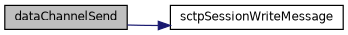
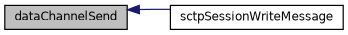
  digraph {
    rankdir=LR
    node [color=black fontname=Helvetica fontsize=10 shape=record style=filled]
    n1 [fillcolor=grey75 fontcolor=black height=0.2 label=dataChannelSend width=0.4]
    n2 [fillcolor=white height=0.2 label=sctpSessionWriteMessage width=0.4]
-   n1 -> n2 [color=midnightblue fontname=Helvetica fontsize=10 labelfontname=Helvetica labelfontsize=10 style=solid]
+   n2 -> n1 [color=midnightblue fontname=Helvetica fontsize=10 labelfontname=Helvetica labelfontsize=10 style=solid]
  }
